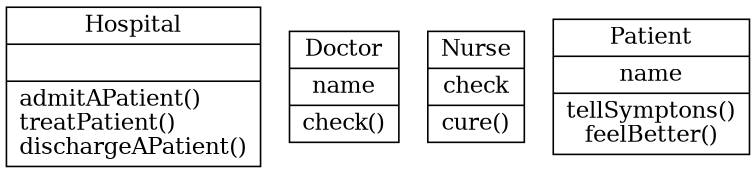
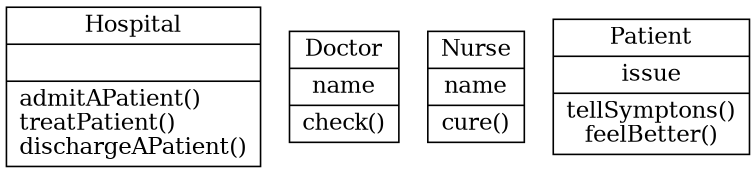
  digraph {
    node [shape=record]
    n1 [label="{Hospital||admitAPatient()\ltreatPatient()\ldischargeAPatient()}"]
    n2 [label="{Doctor|name|check()}"]
-   n3 [label="{Nurse|check|cure()}"]
-   n4 [label="{Patient|name|tellSymptons()\lfeelBetter()}"]
+   n3 [label="{Nurse|name|cure()}"]
+   n4 [label="{Patient|issue|tellSymptons()\lfeelBetter()}"]
  }
